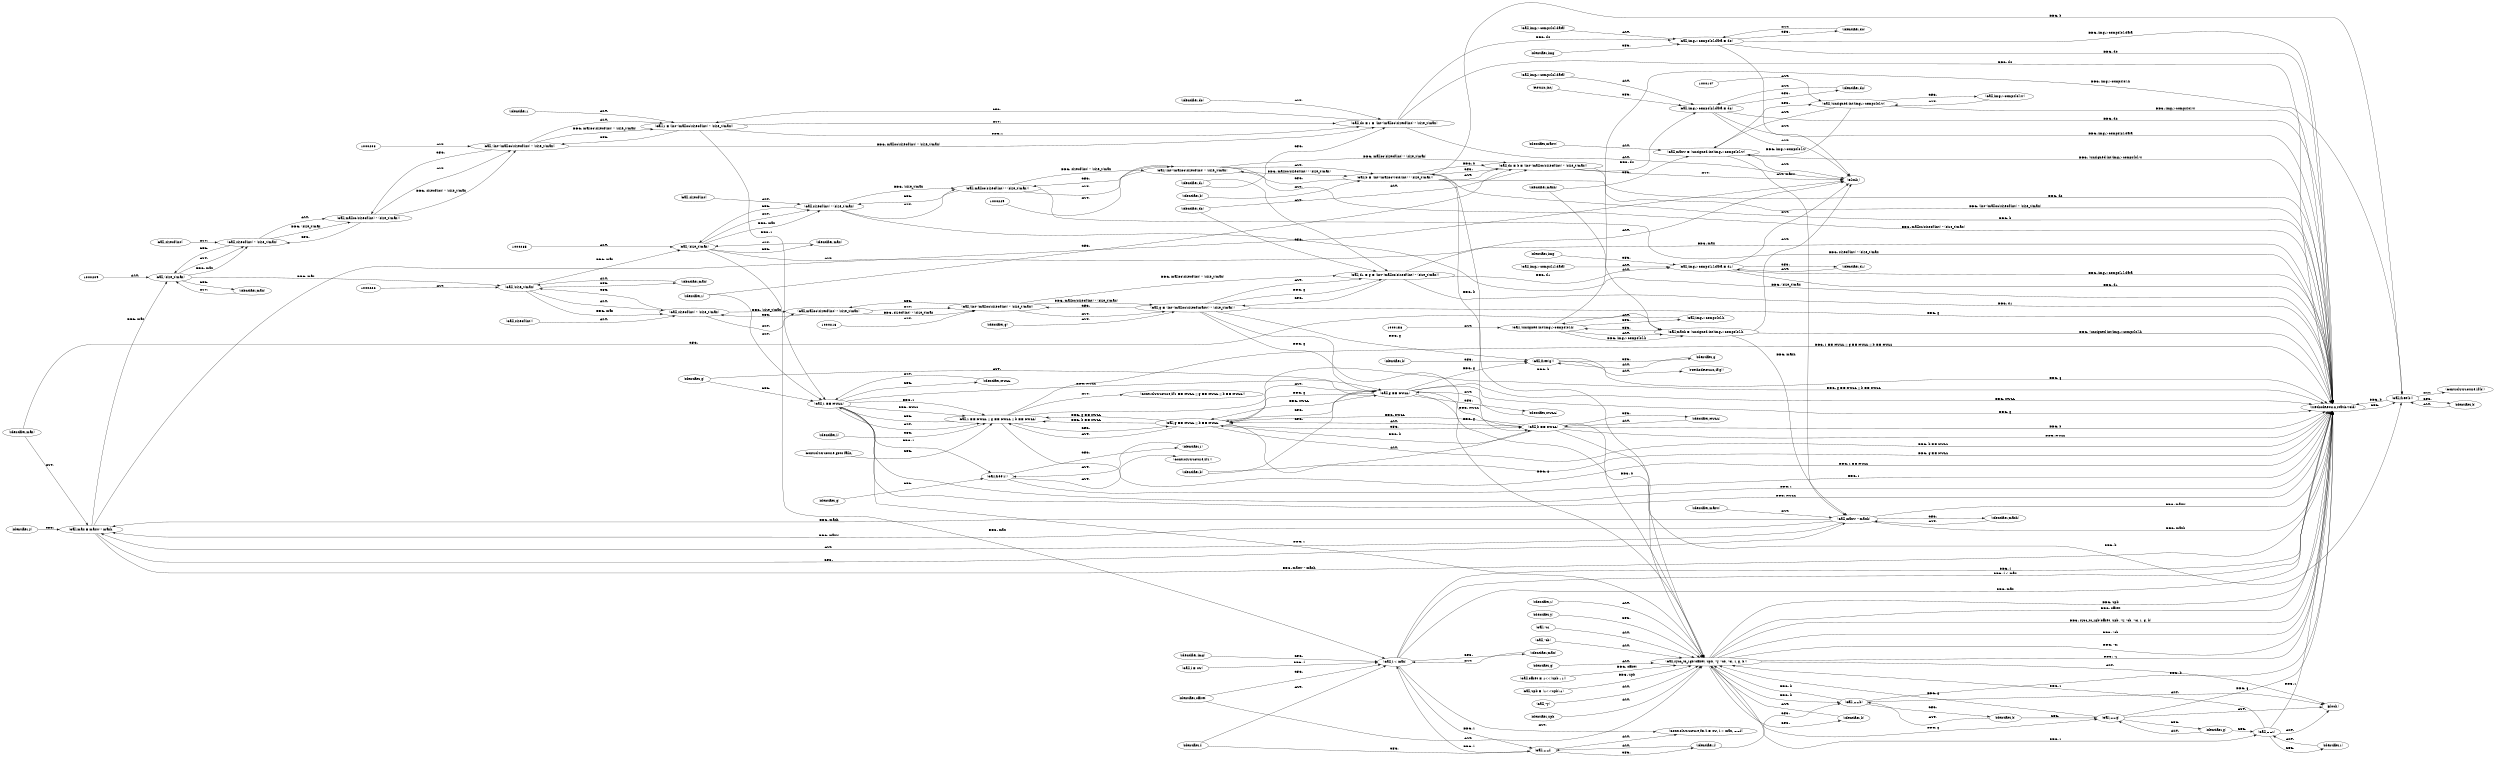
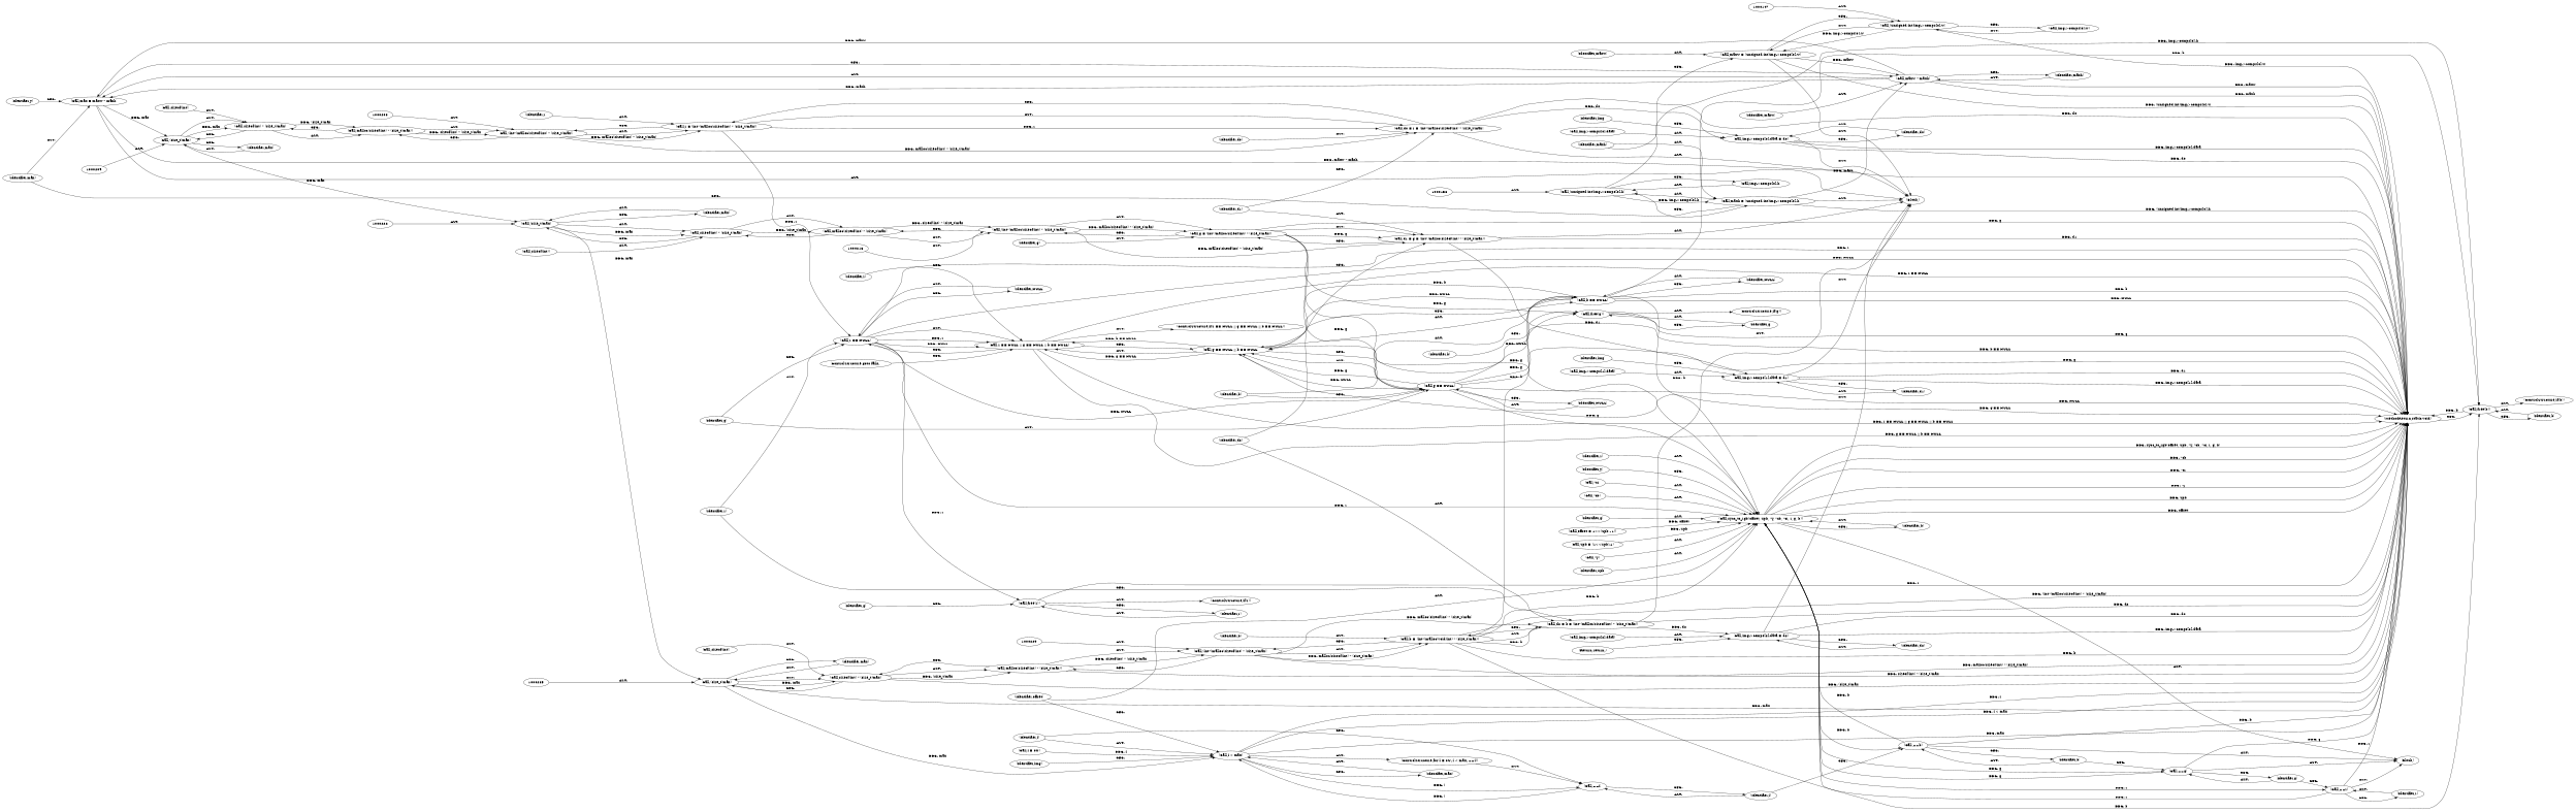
  digraph {
    rankdir=LR
    n1 [label="(Call,max = maxw * maxh)"]
    n2 [label="(Call,maxw * maxh)"]
    n3 [label="(Call,(size_t)max)"]
    n4 [label="(Block,)"]
    n5 [label="(MethodReturn,static void)"]
    n6 [label="(Identifier,maxh)"]
    n7 [label="(Call,sizeof(int) * (size_t)max)"]
    n8 [label="(Call,(size_t)max)"]
    n9 [label="(Identifier,max)"]
    n10 [label="(Call,free(b))"]
    n11 [label="(Call,maxw = (unsigned int)img->comps[0].w)"]
    n12 [label="(Call,(unsigned int)img->comps[0].w)"]
    n13 [label="(Call,img->comps[0].w)"]
    n14 [label="(Call,maxh = (unsigned int)img->comps[0].h)"]
    n15 [label="(Call,(unsigned int)img->comps[0].h)"]
    n16 [label="(Call,img->comps[0].h)"]
    n17 [label="(Call,malloc(sizeof(int) * (size_t)max))"]
    n18 [label="(Call,sizeof(int) * (size_t)max)"]
    n19 [label="(Call,(size_t)max)"]
    n20 [label="(Identifier,max)"]
    n21 [label="(Call,(int*)malloc(sizeof(int) * (size_t)max))"]
    n22 [label="(Call,d0 = r = (int*)malloc(sizeof(int) * (size_t)max))"]
    n23 [label="(Call,r = (int*)malloc(sizeof(int) * (size_t)max))"]
    n24 [label="(Call,img->comps[0].data = d0)"]
    n25 [label="(Call,r == NULL)"]
    n26 [label="(Identifier,d0)"]
    n27 [label="(Call,r == NULL || g == NULL || b == NULL)"]
    n28 [label="(Call,g == NULL)"]
    n29 [label="(Call,sycc_to_rgb(offset, upb, *y, *cb, *cr, r, g, b))"]
    n30 [label="(Call,free(r))"]
    n31 [label="(Identifier,NULL)"]
    n32 [label="(Call,g == NULL || b == NULL)"]
    n33 [label="(ControlStructure,if(r == NULL || g == NULL || b == NULL))"]
    n34 [label="(Call,b == NULL)"]
    n35 [label="(Call,free(g))"]
    n36 [label="(Identifier,NULL)"]
    n37 [label="(Call,++r)"]
    n38 [label="(Call,++g)"]
    n39 [label="(Call,++b)"]
    n40 [label="(Identifier,b)"]
    n41 [label="(Block,)"]
    n42 [label="(Identifier,r)"]
    n43 [label="(ControlStructure,if(r))"]
    n44 [label="(Identifier,NULL)"]
-   n45 [label="(MethodReturn,if(g))"]
+   n45 [label="(ControlStructure,if(g))"]
    n46 [label="(Identifier,g)"]
    n47 [label="(ControlStructure,if(b))"]
    n48 [label="(Identifier,b)"]
    n49 [label="(Identifier,r)"]
    n50 [label="(Identifier,g)"]
    n51 [label="(Identifier,b)"]
    n52 [label="(Call,malloc(sizeof(int) * (size_t)max))"]
    n53 [label="(Call,sizeof(int) * (size_t)max)"]
    n54 [label="(Call,i < max)"]
    n55 [label="(Identifier,max)"]
    n56 [label="(Call,(int*)malloc(sizeof(int) * (size_t)max))"]
    n57 [label="(Call,d1 = g = (int*)malloc(sizeof(int) * (size_t)max))"]
-   n58 [label="(Call,g = (int*)malloc(sizeof(maxw) * (size_t)max))"]
+   n58 [label="(Call,g = (int*)malloc(sizeof(int) * (size_t)max))"]
    n59 [label="(Call,img->comps[1].data = d1)"]
    n60 [label="(Identifier,d1)"]
    n61 [label="(Call,malloc(sizeof(int) * (size_t)max))"]
    n62 [label="(Call,++i)"]
    n63 [label="(Identifier,max)"]
    n64 [label="(ControlStructure,for(i = 0U; i < max; ++i))"]
    n65 [label="(Call,(int*)malloc(sizeof(int) * (size_t)max))"]
    n66 [label="(Call,d2 = b = (int*)malloc(sizeof(int) * (size_t)max))"]
    n67 [label="(Call,b = (int*)malloc(void(int) * (size_t)max))"]
    n68 [label="(Call,img->comps[2].data = d2)"]
    n69 [label="(Identifier,d2)"]
    n70 [label="(Identifier,i)"]
    n71 [label="(Identifier,d2)"]
    n72 [label="(Identifier,y)"]
    n73 [label="(Identifier,g)"]
    n74 [label="(Call,offset = 1<<(upb - 1))"]
    n75 [label="(Call,i = 0U)"]
    n76 [label="(Call,sizeof(int))"]
    n77 [label="(Call,upb = (1<<upb)-1)"]
    n78 [label="(Call,*y)"]
    n79 [label="(Identifier,d1)"]
    n80 [label="(Identifier,upb)"]
    n81 [label="(Identifier,r)"]
    n82 [label="(Identifier,b)"]
    n83 [label="(Identifier,g)"]
    n84 [label="(Identifier,maxw)"]
    n85 [label="(Identifier,maxh)"]
    n86 [label="(Identifier,r)"]
    n87 [label="(Identifier,y)"]
    n88 [label="(Identifier,b)"]
    n89 [label="(Call,*cr)"]
    n90 [label="(Call,img->comps[2].data)"]
    n91 [label="(Call,sizeof(int))"]
    n92 [label="(Identifier,img)"]
    n93 [label="(Call,sizeof(int))"]
-   n94 [label="(Return,int;)"]
+   n94 [label="(Return,return;)"]
    n95 [label="(Identifier,offset)"]
    n96 [label="(Identifier,g)"]
    n97 [label="(ControlStructure,goto fails;)"]
    n98 [label="(Identifier,g)"]
    n99 [label="(Call,img->comps[0].data)"]
    n100 [label="(Identifier,b)"]
    n101 [label="(Identifier,img)"]
    n102 [label="(Identifier,i)"]
    n103 [label="(Identifier,r)"]
    n104 [label="(Call,img->comps[1].data)"]
    n105 [label="(Call,*cb)"]
    n106 [label="(Identifier,maxw)"]
    n107 [label="(Identifier,d0)"]
    n108 [label="(Identifier,i)"]
    n109 [label="(Identifier,max)"]
    n110 [label="(Identifier,img)"]
    1000147
    1000158
    1000209
    1000203
    1000222
    1000216
    1000235
    1000229
    n1 -> n2 [label="CFG: "]
    n1 -> n3 [label="DDG: max"]
    n1 -> n4 [label="AST: "]
    n1 -> n5 [label="DDG: maxw * maxh"]
    n2 -> n1 [label="AST: "]
    n2 -> n1 [label="DDG: maxw"]
    n2 -> n1 [label="DDG: maxh"]
    n2 -> n5 [label="DDG: maxw"]
    n2 -> n5 [label="DDG: maxh"]
    n2 -> n6 [label="CFG: "]
    n3 -> n7 [label="AST: "]
    n3 -> n7 [label="DDG: max"]
    n3 -> n8 [label="DDG: max"]
    n3 -> n9 [label="CFG: "]
    n5 -> n10 [label="CFG: "]
    n6 -> n2 [label="AST: "]
    n7 -> n3 [label="CFG: "]
    n7 -> n17 [label="AST: "]
    n7 -> n17 [label="DDG: (size_t)max"]
    n8 -> n18 [label="AST: "]
    n8 -> n18 [label="DDG: max"]
    n8 -> n19 [label="DDG: max"]
    n8 -> n20 [label="CFG: "]
    n9 -> n3 [label="AST: "]
    n10 -> n5 [label="DDG: b"]
    n10 -> n47 [label="AST: "]
    n10 -> n48 [label="CFG: "]
-   n11 -> n2 [label="AST: maxw"]
+   n11 -> n2 [label="DDG: maxw"]
    n11 -> n4 [label="AST: "]
    n11 -> n5 [label="DDG: (unsigned int)img->comps[0].w"]
    n11 -> n12 [label="CFG: "]
    n12 -> n5 [label="DDG: img->comps[0].w"]
    n12 -> n11 [label="AST: "]
    n12 -> n11 [label="DDG: img->comps[0].w"]
    n12 -> n13 [label="CFG: "]
    n13 -> n12 [label="AST: "]
    n14 -> n2 [label="DDG: maxh"]
    n14 -> n4 [label="AST: "]
    n14 -> n5 [label="DDG: (unsigned int)img->comps[0].h"]
    n14 -> n15 [label="CFG: "]
    n15 -> n10 [label="DDG: img->comps[0].h"]
    n15 -> n14 [label="AST: "]
    n15 -> n14 [label="DDG: img->comps[0].h"]
    n15 -> n16 [label="CFG: "]
    n16 -> n15 [label="AST: "]
    n17 -> n7 [label="CFG: "]
    n17 -> n21 [label="AST: "]
    n17 -> n21 [label="DDG: sizeof(int) * (size_t)max"]
    n18 -> n8 [label="CFG: "]
    n18 -> n52 [label="AST: "]
    n18 -> n52 [label="DDG: (size_t)max"]
    n19 -> n5 [label="DDG: max"]
    n19 -> n53 [label="AST: "]
    n19 -> n53 [label="DDG: max"]
    n19 -> n54 [label="DDG: max"]
    n19 -> n55 [label="CFG: "]
    n20 -> n8 [label="AST: "]
    n21 -> n17 [label="CFG: "]
    n21 -> n22 [label="DDG: malloc(sizeof(int) * (size_t)max)"]
    n21 -> n23 [label="AST: "]
    n21 -> n23 [label="DDG: malloc(sizeof(int) * (size_t)max)"]
    n22 -> n4 [label="AST: "]
    n22 -> n5 [label="DDG: d0"]
    n22 -> n23 [label="CFG: "]
    n22 -> n24 [label="DDG: d0"]
    n23 -> n21 [label="CFG: "]
    n23 -> n22 [label="AST: "]
    n23 -> n22 [label="DDG: r"]
    n23 -> n25 [label="DDG: r"]
    n24 -> n4 [label="AST: "]
    n24 -> n5 [label="DDG: img->comps[0].data"]
    n24 -> n5 [label="DDG: d0"]
    n24 -> n26 [label="CFG: "]
    n25 -> n5 [label="DDG: r"]
    n25 -> n5 [label="DDG: NULL"]
    n25 -> n27 [label="AST: "]
    n25 -> n27 [label="DDG: r"]
    n25 -> n27 [label="DDG: NULL"]
    n25 -> n28 [label="DDG: NULL"]
    n25 -> n29 [label="DDG: r"]
    n25 -> n30 [label="DDG: r"]
    n25 -> n31 [label="CFG: "]
    n26 -> n24 [label="AST: "]
    n27 -> n5 [label="DDG: r == NULL"]
    n27 -> n5 [label="DDG: r == NULL || g == NULL || b == NULL"]
    n27 -> n5 [label="DDG: g == NULL || b == NULL"]
    n27 -> n25 [label="CFG: "]
    n27 -> n32 [label="CFG: "]
    n27 -> n33 [label="AST: "]
    n28 -> n5 [label="DDG: g"]
    n28 -> n5 [label="DDG: NULL"]
    n28 -> n29 [label="DDG: g"]
    n28 -> n32 [label="AST: "]
    n28 -> n32 [label="DDG: g"]
    n28 -> n32 [label="DDG: NULL"]
    n28 -> n34 [label="DDG: NULL"]
    n28 -> n35 [label="DDG: g"]
    n28 -> n36 [label="CFG: "]
    n29 -> n5 [label="DDG: sycc_to_rgb(offset, upb, *y, *cb, *cr, r, g, b)"]
    n29 -> n5 [label="DDG: *cb"]
    n29 -> n5 [label="DDG: *cr"]
    n29 -> n5 [label="DDG: *y"]
    n29 -> n5 [label="DDG: upb"]
    n29 -> n5 [label="DDG: offset"]
    n29 -> n37 [label="DDG: r"]
    n29 -> n38 [label="DDG: g"]
    n29 -> n39 [label="DDG: b"]
    n29 -> n40 [label="CFG: "]
    n29 -> n41 [label="AST: "]
    n30 -> n5 [label="DDG: r"]
    n30 -> n42 [label="CFG: "]
    n30 -> n43 [label="AST: "]
    n31 -> n25 [label="AST: "]
    n32 -> n5 [label="DDG: b == NULL"]
    n32 -> n5 [label="DDG: g == NULL"]
    n32 -> n27 [label="AST: "]
    n32 -> n27 [label="DDG: g == NULL"]
    n32 -> n27 [label="DDG: b == NULL"]
    n32 -> n28 [label="CFG: "]
    n32 -> n34 [label="CFG: "]
    n34 -> n5 [label="DDG: NULL"]
    n34 -> n5 [label="DDG: b"]
    n34 -> n10 [label="DDG: b"]
    n34 -> n29 [label="DDG: b"]
    n34 -> n32 [label="AST: "]
    n34 -> n32 [label="DDG: b"]
    n34 -> n32 [label="DDG: NULL"]
    n34 -> n44 [label="CFG: "]
    n35 -> n5 [label="DDG: g"]
    n35 -> n45 [label="AST: "]
    n35 -> n46 [label="CFG: "]
    n36 -> n28 [label="AST: "]
    n37 -> n5 [label="DDG: r"]
    n37 -> n29 [label="DDG: r"]
    n37 -> n41 [label="AST: "]
    n37 -> n49 [label="CFG: "]
    n38 -> n5 [label="DDG: g"]
    n38 -> n29 [label="DDG: g"]
    n38 -> n41 [label="AST: "]
    n38 -> n50 [label="CFG: "]
    n39 -> n5 [label="DDG: b"]
    n39 -> n29 [label="DDG: b"]
    n39 -> n41 [label="AST: "]
    n39 -> n51 [label="CFG: "]
    n40 -> n29 [label="AST: "]
    n42 -> n30 [label="AST: "]
    n44 -> n34 [label="AST: "]
    n46 -> n35 [label="AST: "]
    n48 -> n10 [label="AST: "]
    n49 -> n37 [label="AST: "]
    n50 -> n37 [label="CFG: "]
    n50 -> n38 [label="AST: "]
    n51 -> n38 [label="CFG: "]
    n51 -> n39 [label="AST: "]
    n52 -> n18 [label="CFG: "]
    n52 -> n56 [label="AST: "]
    n52 -> n56 [label="DDG: sizeof(int) * (size_t)max"]
    n53 -> n5 [label="DDG: (size_t)max"]
    n53 -> n19 [label="CFG: "]
    n53 -> n61 [label="AST: "]
    n53 -> n61 [label="DDG: (size_t)max"]
    n54 -> n5 [label="DDG: i"]
    n54 -> n5 [label="DDG: i < max"]
    n54 -> n5 [label="DDG: max"]
    n54 -> n62 [label="DDG: i"]
    n54 -> n63 [label="CFG: "]
    n54 -> n64 [label="AST: "]
    n55 -> n19 [label="AST: "]
    n56 -> n52 [label="CFG: "]
    n56 -> n57 [label="DDG: malloc(sizeof(int) * (size_t)max)"]
    n56 -> n58 [label="AST: "]
    n56 -> n58 [label="DDG: malloc(sizeof(int) * (size_t)max)"]
    n57 -> n4 [label="AST: "]
    n57 -> n5 [label="DDG: d1"]
    n57 -> n58 [label="CFG: "]
    n57 -> n59 [label="DDG: d1"]
    n58 -> n5 [label="DDG: g"]
    n58 -> n28 [label="DDG: g"]
    n58 -> n29 [label="DDG: g"]
    n58 -> n35 [label="DDG: g"]
    n58 -> n56 [label="CFG: "]
    n58 -> n57 [label="AST: "]
    n58 -> n57 [label="DDG: g"]
    n59 -> n4 [label="AST: "]
    n59 -> n5 [label="DDG: img->comps[1].data"]
    n59 -> n5 [label="DDG: d1"]
    n59 -> n60 [label="CFG: "]
    n60 -> n59 [label="AST: "]
    n61 -> n5 [label="DDG: sizeof(int) * (size_t)max"]
    n61 -> n53 [label="CFG: "]
    n61 -> n65 [label="AST: "]
    n61 -> n65 [label="DDG: sizeof(int) * (size_t)max"]
    n62 -> n54 [label="DDG: i"]
-   n62 -> n64 [label="AST: "]
+   n64 -> n62 [label="AST: "]
    n62 -> n70 [label="CFG: "]
    n63 -> n54 [label="AST: "]
    n65 -> n5 [label="DDG: malloc(sizeof(int) * (size_t)max)"]
    n65 -> n61 [label="CFG: "]
    n65 -> n66 [label="DDG: malloc(sizeof(int) * (size_t)max)"]
    n65 -> n67 [label="AST: "]
    n65 -> n67 [label="DDG: malloc(sizeof(int) * (size_t)max)"]
    n66 -> n4 [label="AST: "]
    n66 -> n5 [label="DDG: d2"]
    n66 -> n67 [label="CFG: "]
    n66 -> n68 [label="DDG: d2"]
    n67 -> n5 [label="DDG: b"]
    n67 -> n5 [label="DDG: (int*)malloc(sizeof(int) * (size_t)max)"]
    n67 -> n10 [label="DDG: b"]
    n67 -> n29 [label="DDG: b"]
    n67 -> n34 [label="DDG: b"]
    n67 -> n65 [label="CFG: "]
    n67 -> n66 [label="AST: "]
    n67 -> n66 [label="DDG: b"]
    n68 -> n4 [label="AST: "]
    n68 -> n5 [label="DDG: d2"]
    n68 -> n5 [label="DDG: img->comps[2].data"]
    n68 -> n69 [label="CFG: "]
    n69 -> n68 [label="AST: "]
    n70 -> n39 [label="CFG: "]
    n70 -> n62 [label="AST: "]
    n71 -> n57 [label="CFG: "]
    n71 -> n66 [label="AST: "]
    n72 -> n1 [label="CFG: "]
    n73 -> n29 [label="AST: "]
    n74 -> n29 [label="DDG: offset"]
    n75 -> n54 [label="DDG: i"]
    n76 -> n18 [label="AST: "]
    n77 -> n29 [label="DDG: upb"]
    n78 -> n29 [label="AST: "]
    n79 -> n22 [label="CFG: "]
    n79 -> n57 [label="AST: "]
    n80 -> n29 [label="AST: "]
    n81 -> n25 [label="AST: "]
    n81 -> n66 [label="CFG: "]
    n82 -> n28 [label="CFG: "]
    n82 -> n34 [label="AST: "]
    n83 -> n30 [label="CFG: "]
    n84 -> n11 [label="AST: "]
    n85 -> n11 [label="CFG: "]
    n85 -> n14 [label="AST: "]
    n86 -> n29 [label="AST: "]
    n87 -> n29 [label="CFG: "]
    n88 -> n67 [label="AST: "]
    n89 -> n29 [label="AST: "]
    n90 -> n68 [label="AST: "]
    n91 -> n7 [label="AST: "]
    n92 -> n24 [label="CFG: "]
    n93 -> n53 [label="AST: "]
    n94 -> n68 [label="CFG: "]
    n95 -> n29 [label="AST: "]
    n95 -> n54 [label="CFG: "]
    n96 -> n58 [label="AST: "]
    n97 -> n27 [label="CFG: "]
    n98 -> n25 [label="CFG: "]
    n98 -> n28 [label="AST: "]
    n99 -> n24 [label="AST: "]
    n100 -> n35 [label="CFG: "]
    n101 -> n59 [label="CFG: "]
    n102 -> n54 [label="AST: "]
    n102 -> n62 [label="CFG: "]
    n103 -> n23 [label="AST: "]
    n104 -> n59 [label="AST: "]
    n105 -> n29 [label="AST: "]
    n106 -> n2 [label="AST: "]
    n107 -> n22 [label="AST: "]
    n108 -> n27 [label="CFG: "]
    n109 -> n1 [label="AST: "]
    n109 -> n14 [label="CFG: "]
    n110 -> n54 [label="CFG: "]
    1000147 -> n12 [label="AST: "]
    1000158 -> n15 [label="AST: "]
    1000209 -> n3 [label="AST: "]
    1000203 -> n21 [label="AST: "]
    1000222 -> n8 [label="AST: "]
    1000216 -> n56 [label="AST: "]
    1000235 -> n19 [label="AST: "]
    1000229 -> n65 [label="AST: "]
  }
